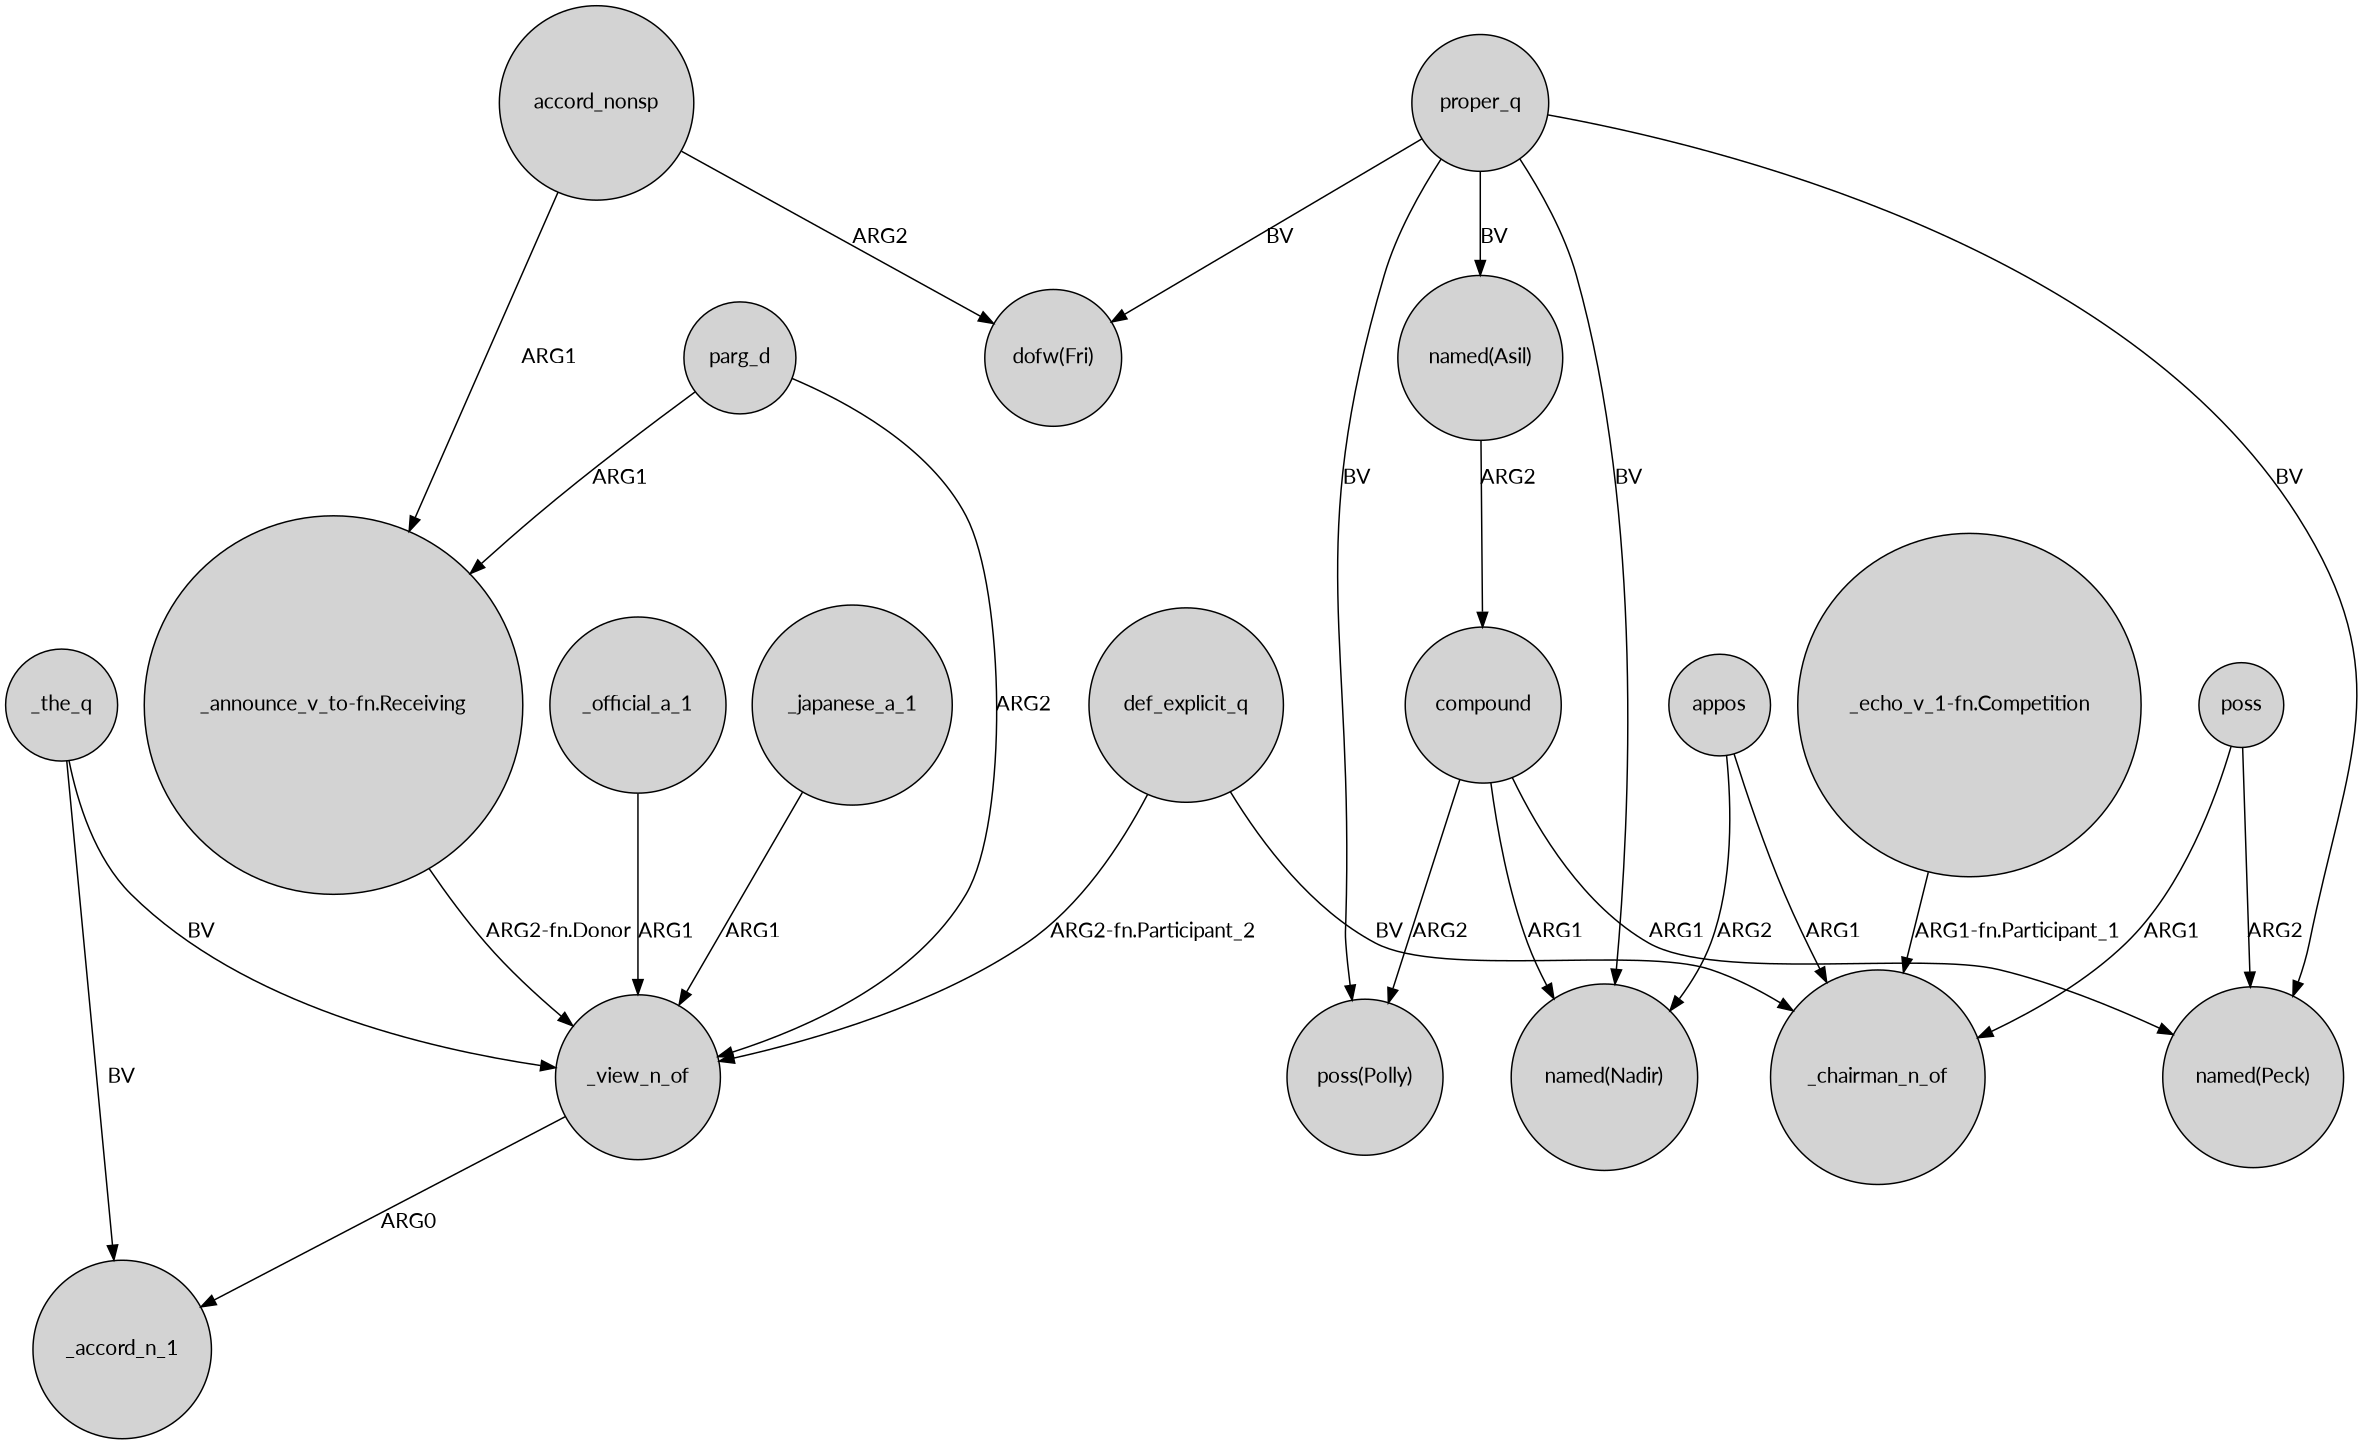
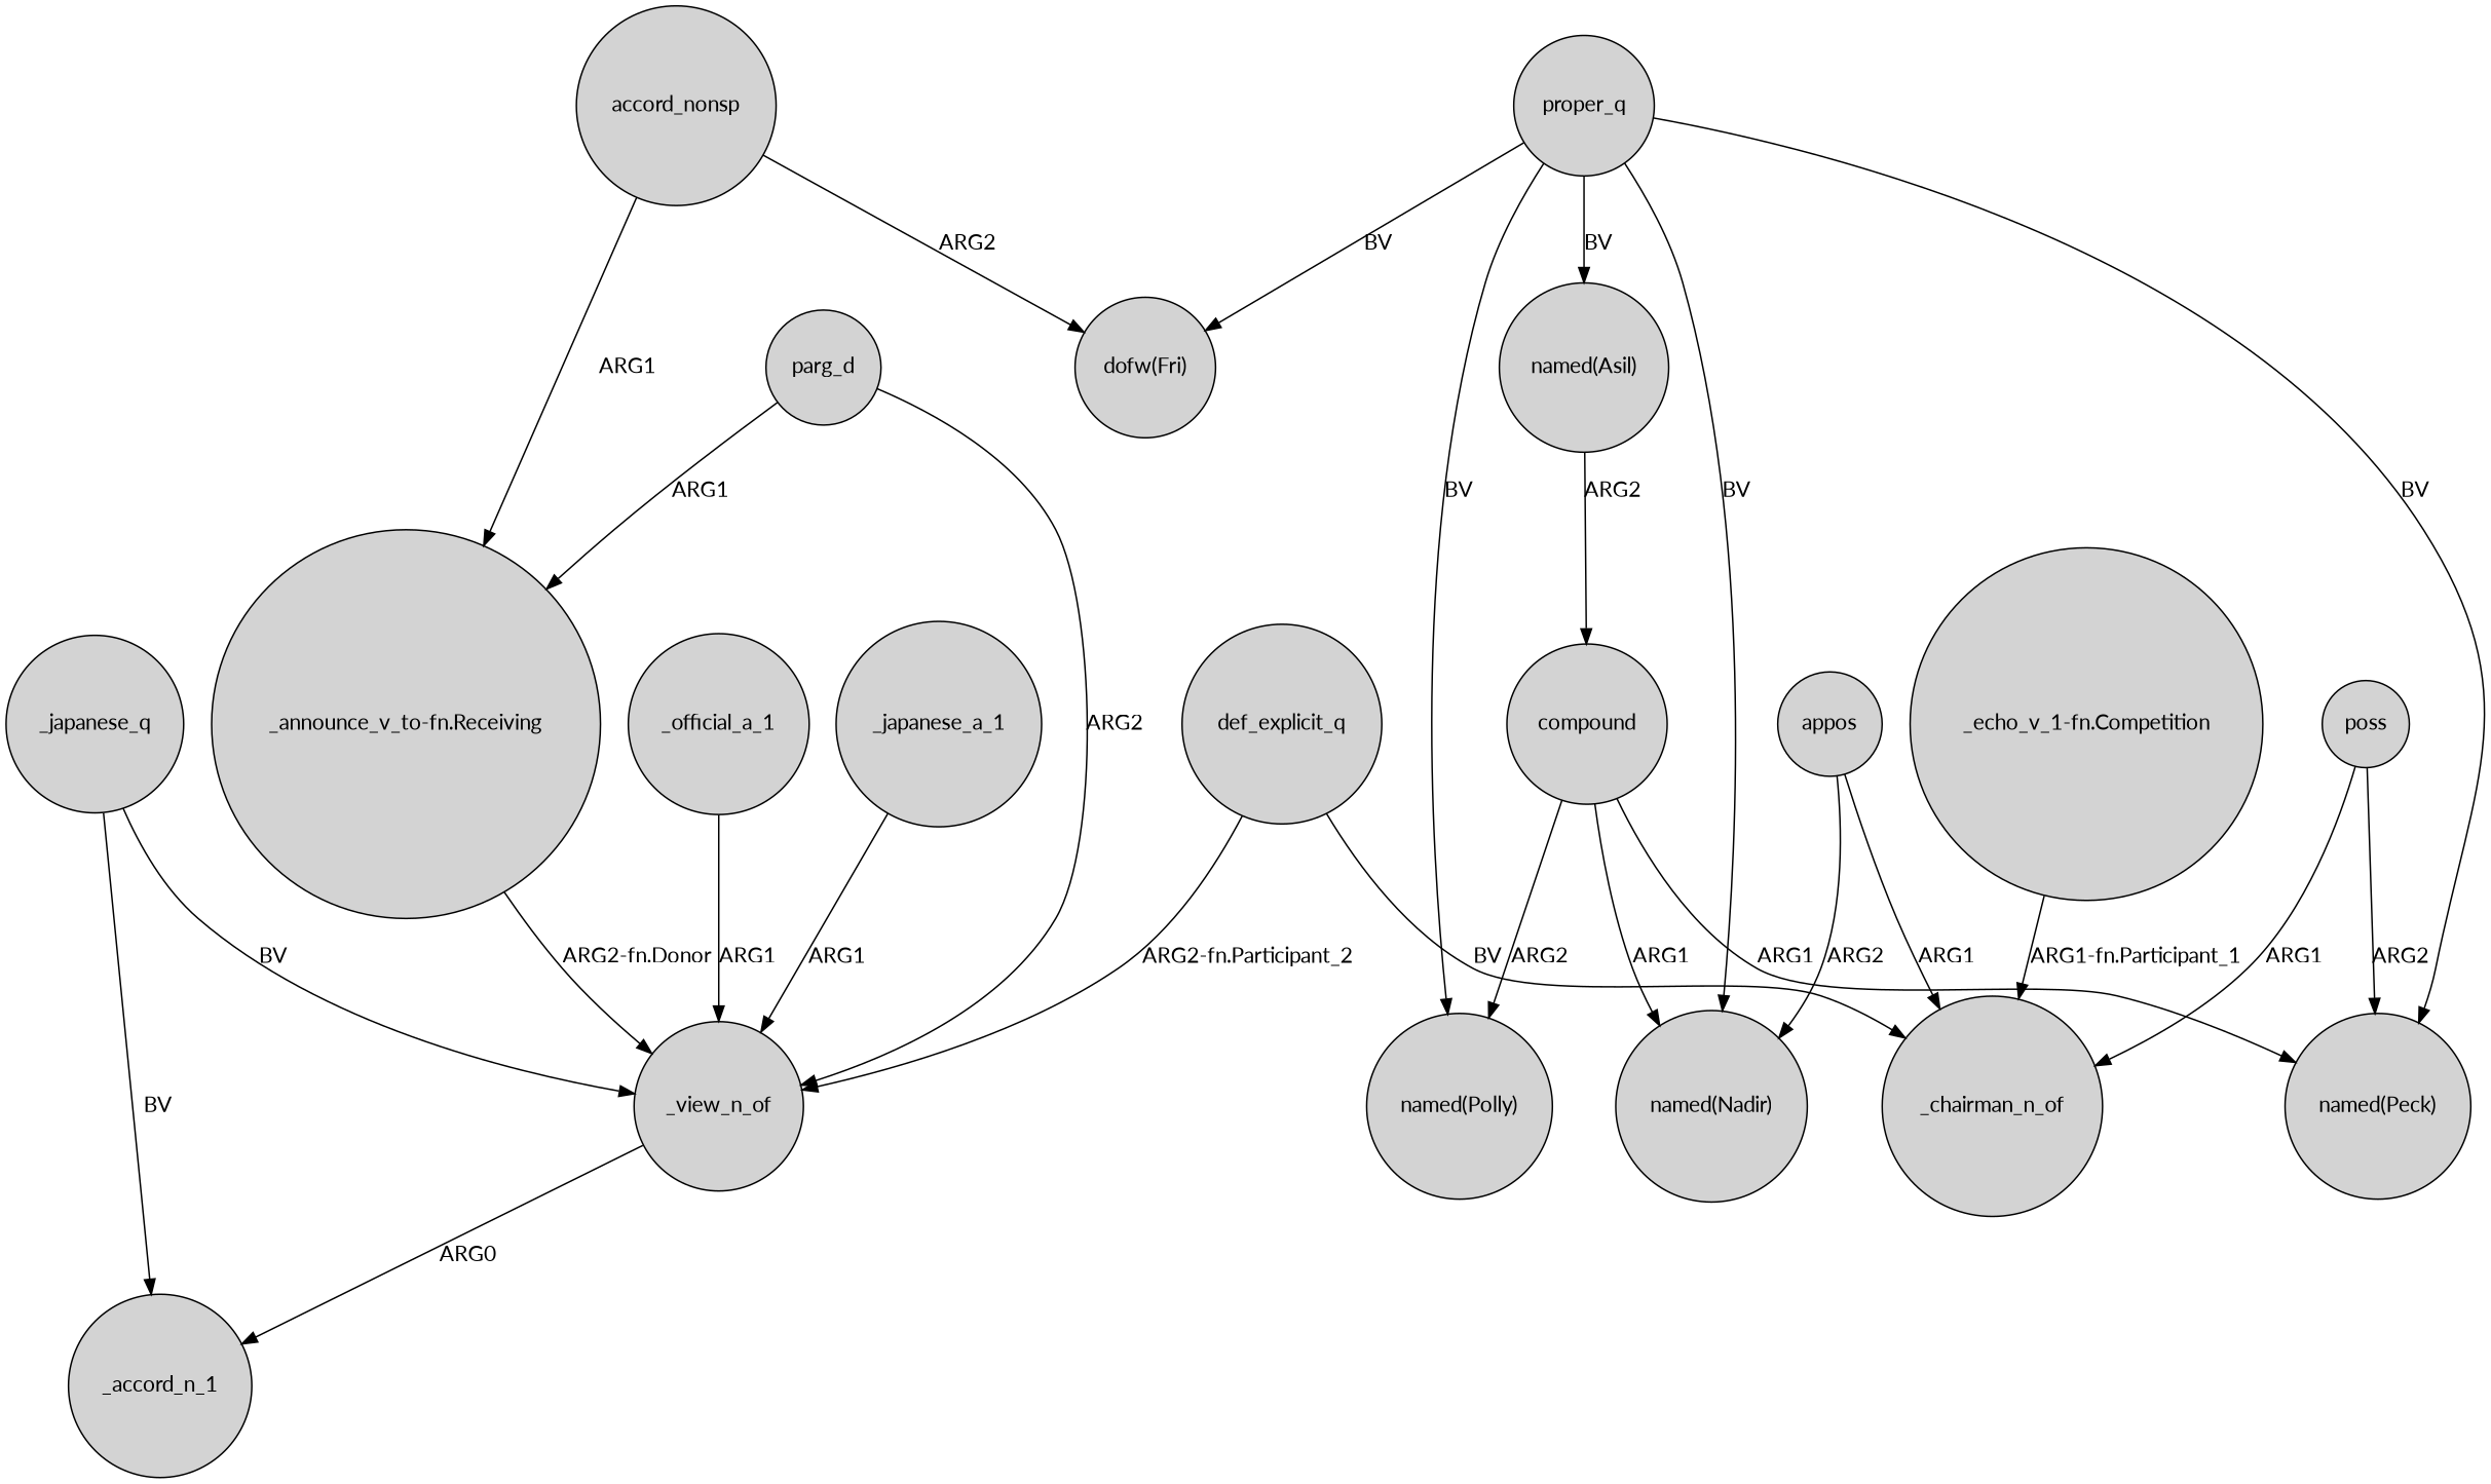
  digraph {
    fontname=Lato
    node [fontname=Lato shape=circle style=filled]
    edge [fontname=Lato]
-   _the_q
+   _the_q [label=_japanese_q]
    _accord_n_1
    _view_n_of
    "_echo_v_1-fn.Competition"
    _chairman_n_of
    parg_d
    "_announce_v_to-fn.Receiving"
    compound
-   "named(Polly)" [label="poss(Polly)"]
+   "named(Polly)"
    "named(Nadir)"
    "named(Peck)"
    "named(Asil)"
    appos
    proper_q
    "dofw(Fri)"
    n16 [label=accord_nonsp]
    def_explicit_q
    _official_a_1
    poss
    _japanese_a_1
    _the_q -> _accord_n_1 [label=BV]
    _the_q -> _view_n_of [label=BV]
    _view_n_of -> _accord_n_1 [label=ARG0]
    "_echo_v_1-fn.Competition" -> _chairman_n_of [label="ARG1-fn.Participant_1"]
    parg_d -> _view_n_of [label=ARG2]
    parg_d -> "_announce_v_to-fn.Receiving" [label=ARG1]
    "_announce_v_to-fn.Receiving" -> _view_n_of [label="ARG2-fn.Donor"]
    compound -> "named(Polly)" [label=ARG2]
    compound -> "named(Nadir)" [label=ARG1]
    compound -> "named(Peck)" [label=ARG1]
    "named(Asil)" -> compound [label=ARG2]
    appos -> _chairman_n_of [label=ARG1]
    appos -> "named(Nadir)" [label=ARG2]
    proper_q -> "named(Polly)" [label=BV]
    proper_q -> "named(Nadir)" [label=BV]
    proper_q -> "named(Peck)" [label=BV]
    proper_q -> "named(Asil)" [label=BV]
    proper_q -> "dofw(Fri)" [label=BV]
    n16 -> "_announce_v_to-fn.Receiving" [label=ARG1]
    n16 -> "dofw(Fri)" [label=ARG2]
    def_explicit_q -> _view_n_of [label="ARG2-fn.Participant_2"]
    def_explicit_q -> _chairman_n_of [label=BV]
    _official_a_1 -> _view_n_of [label=ARG1]
    poss -> _chairman_n_of [label=ARG1]
    poss -> "named(Peck)" [label=ARG2]
    _japanese_a_1 -> _view_n_of [label=ARG1]
  }
